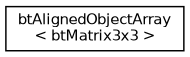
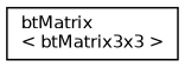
  digraph {
    rankdir=LR
-   n1 [color=black fillcolor=white fontname=Helvetica fontsize=10 height=0.2 label="btAlignedObjectArray\l\< btMatrix3x3 \>" shape=record style=filled width=0.4]
+   n1 [color=black fillcolor=white fontname=Helvetica fontsize=10 height=0.2 label="btMatrix\l\< btMatrix3x3 \>" shape=record style=filled width=0.4]
  }
